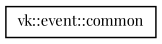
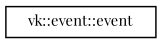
  digraph {
    rankdir=TB
    fontname="Playfair Display"
-   n1 [color=black fillcolor=white fontname="Playfair Display" fontsize=10 height=0.2 label="vk::event::common" shape=record style=filled width=0.4]
+   n1 [color=black fillcolor=white fontname="Playfair Display" fontsize=10 height=0.2 label="vk::event::event" shape=record style=filled width=0.4]
  }
